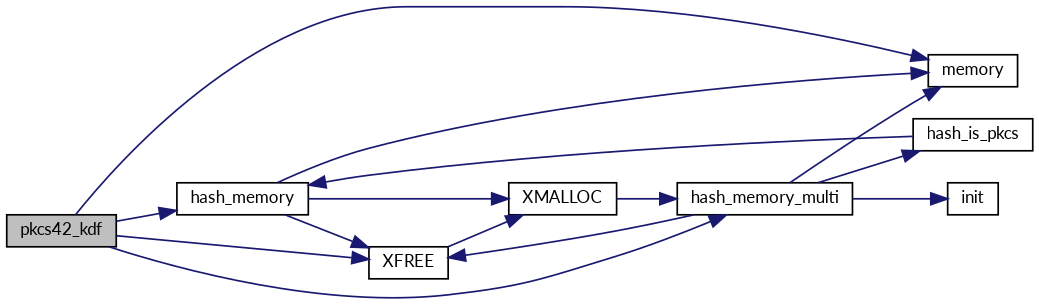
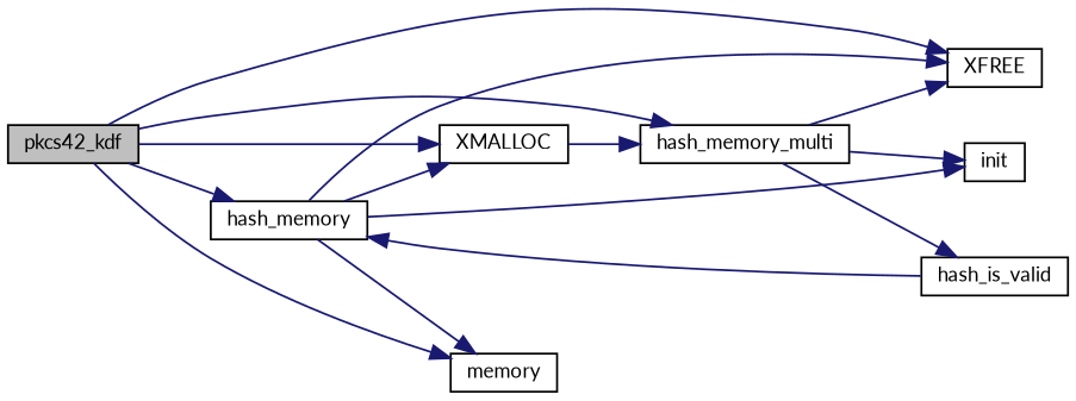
  digraph {
    fontname=Lato
    rankdir=LR
    node [color=black fillcolor=white fontname=Lato fontsize=10 shape=record style=filled]
    edge [color=midnightblue fontname=Lato fontsize=10 labelfontname=Helvetica labelfontsize=10 style=solid]
    n1 [fillcolor=grey75 fontcolor=black height=0.2 label=pkcs42_kdf width=0.4]
    n2 [height=0.2 label=hash_memory width=0.4]
    n3 [height=0.2 label=XFREE width=0.4]
    n4 [height=0.2 label=XMALLOC width=0.4]
    n5 [height=0.2 label=memory width=0.4]
    n6 [height=0.2 label=hash_memory_multi width=0.4]
    n7 [height=0.2 label=init width=0.4]
-   n8 [height=0.2 label=hash_is_pkcs width=0.4]
+   n8 [height=0.2 label=hash_is_valid width=0.4]
    n1 -> n2
    n1 -> n3
-   n3 -> n4
+   n1 -> n4
    n1 -> n5
    n1 -> n6
    n2 -> n3
    n2 -> n4
    n2 -> n5
+   n2 -> n7
    n4 -> n6
    n6 -> n3
-   n6 -> n5
    n6 -> n7
    n6 -> n8
    n8 -> n2
  }
